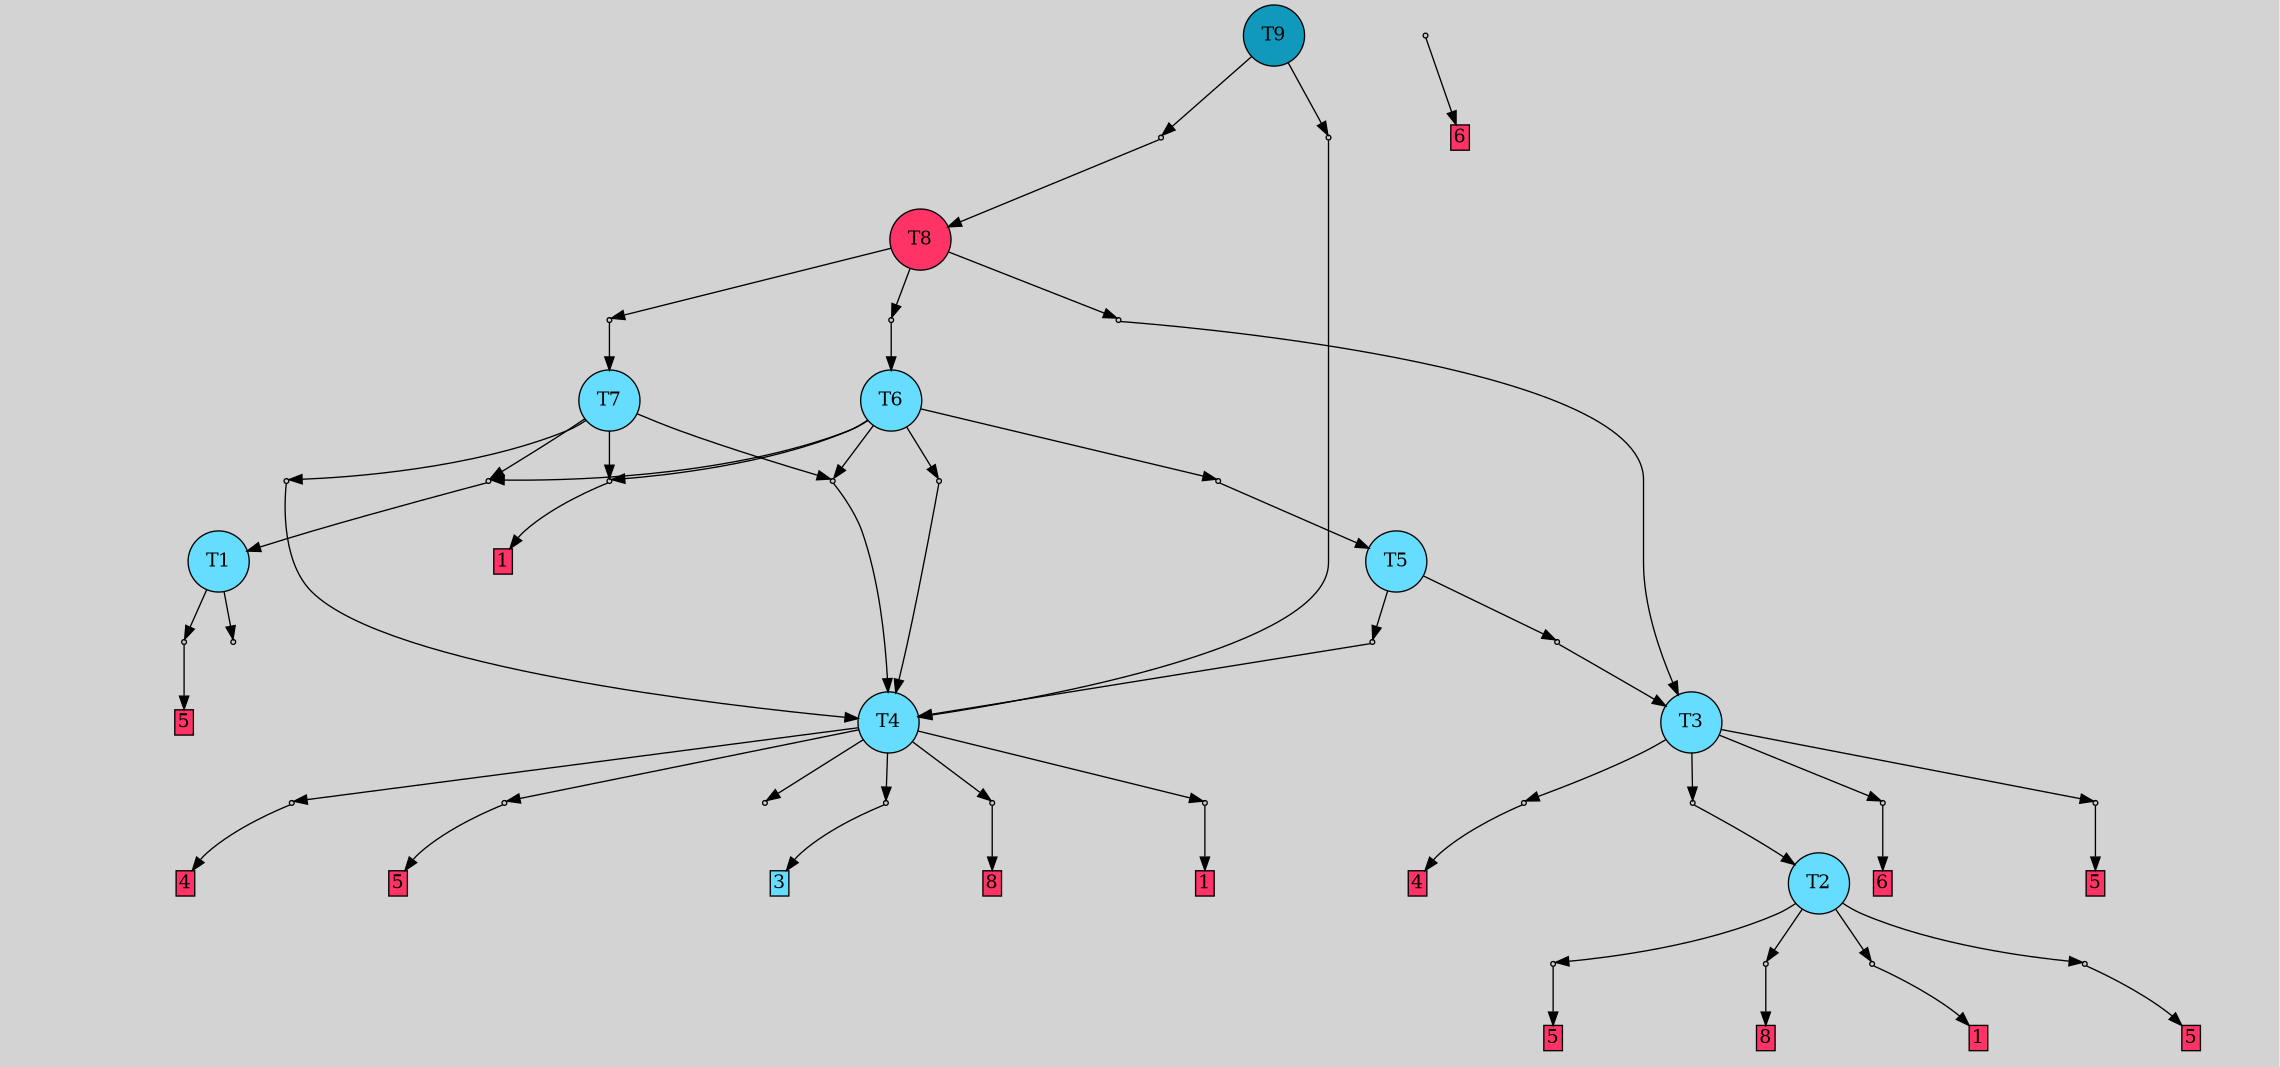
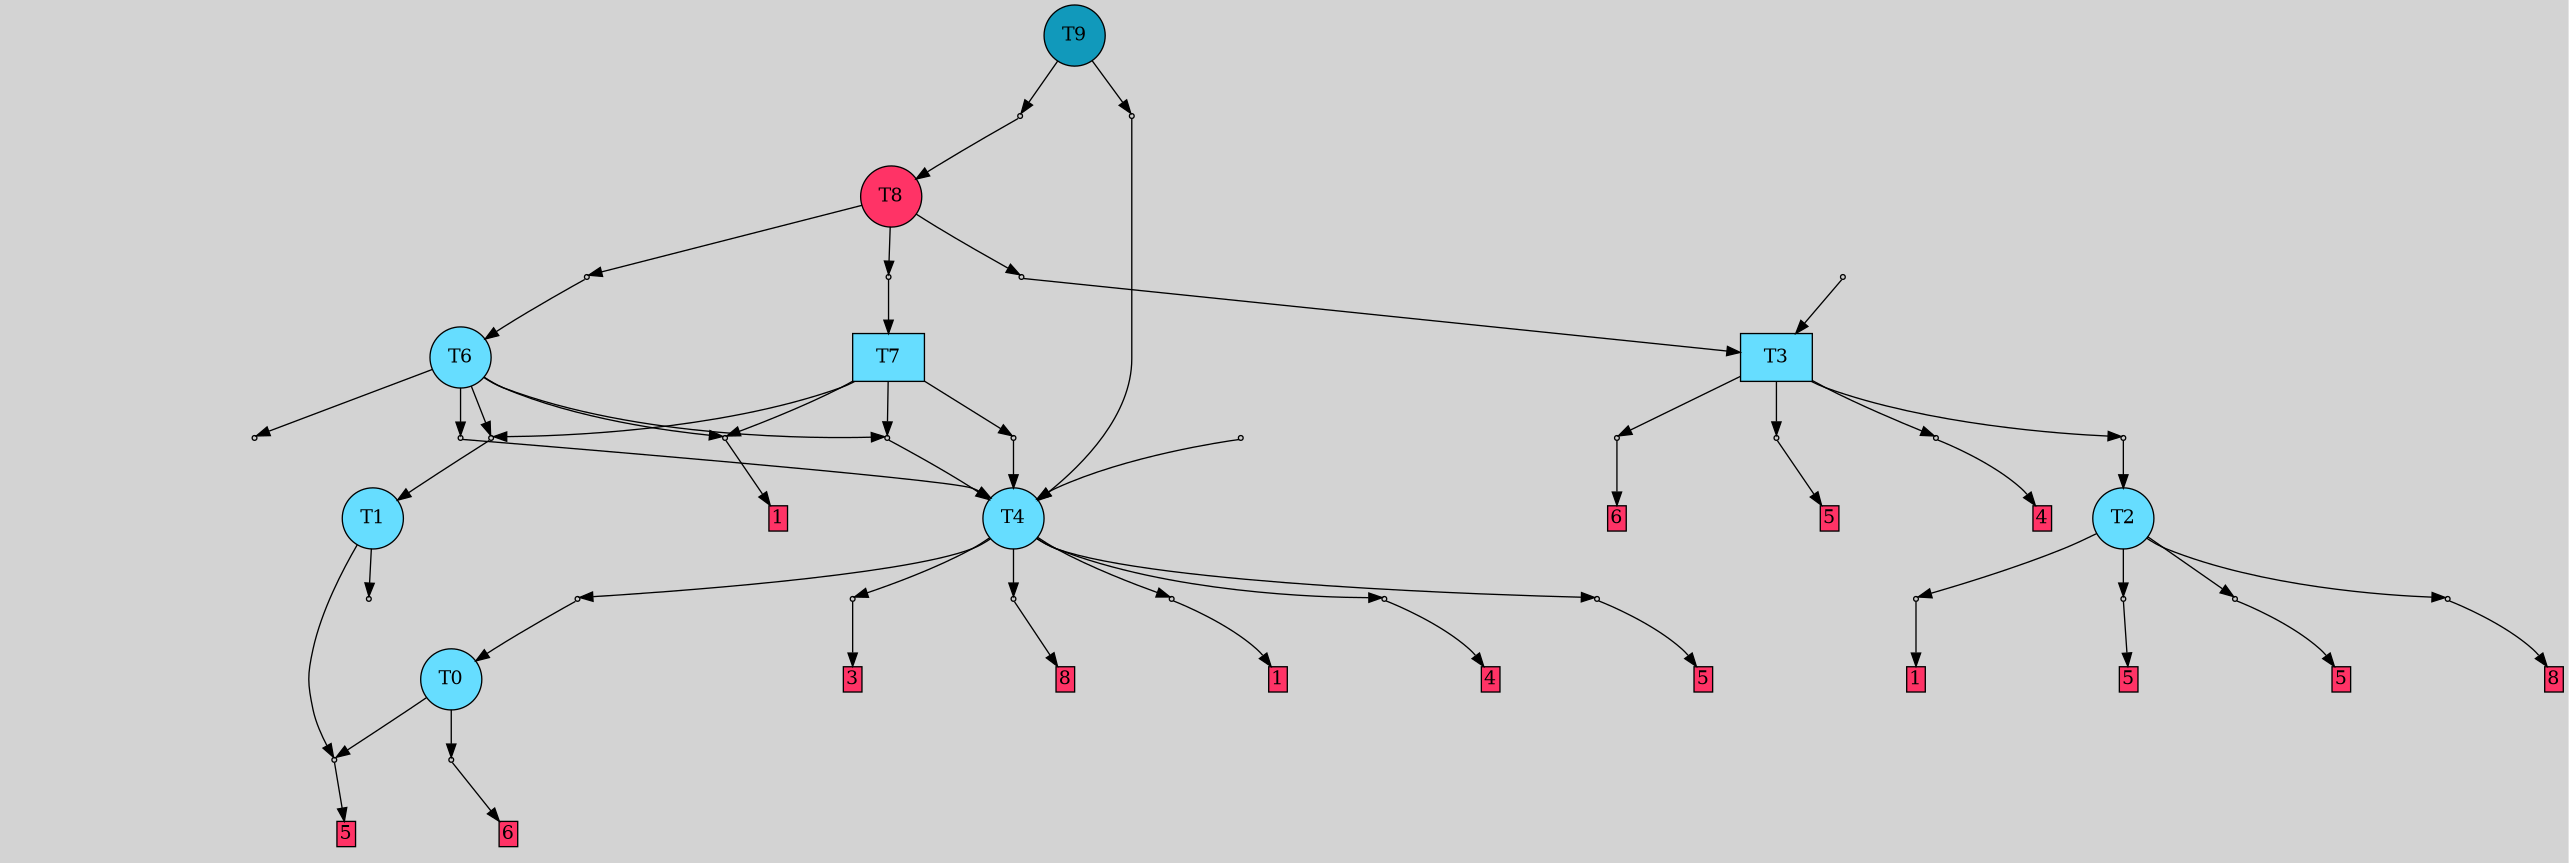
  digraph {
    bgcolor=lightgray
    node [shape=box style=filled]
    T9 [fillcolor="#1199bb" shape=circle]
    P28 [fillcolor="#cccccc" shape=point]
    P29 [fillcolor="#cccccc" shape=point]
+   T0 [fillcolor="#66ddff" shape=circle]
    P0 [fillcolor="#cccccc" shape=point]
    P1 [fillcolor="#cccccc" shape=point]
    n7 [label="4|0&3|1#2|5&#92;n" style=invis]
    n8 [fillcolor="#ff3366" height=0 label=5 margin=0.03 width=0]
    I1 [style=invis]
    n10 [fillcolor="#ff3366" height=0 label=6 margin=0.03 width=0]
    T1 [fillcolor="#66ddff" shape=circle]
    P2 [fillcolor="#cccccc" shape=point]
    I2 [style=invis]
    T2 [fillcolor="#66ddff" shape=circle]
    P3 [fillcolor="#cccccc" shape=point]
    P4 [fillcolor="#cccccc" shape=point]
    P5 [fillcolor="#cccccc" shape=point]
    P6 [fillcolor="#cccccc" shape=point]
    n19 [label="2|0&3|2#1|2&#92;n" style=invis]
    n20 [fillcolor="#ff3366" height=0 label=5 margin=0.03 width=0]
    n21 [label="6|0&3|1#1|2&#92;n" style=invis]
    n22 [fillcolor="#ff3366" height=0 label=8 margin=0.03 width=0]
    n23 [label="5|0&3|4#1|6&#92;n" style=invis]
    n24 [fillcolor="#ff3366" height=0 label=1 margin=0.03 width=0]
    n25 [label="5|0&1|3#2|5&#92;n" style=invis]
    n26 [fillcolor="#ff3366" height=0 label=5 margin=0.03 width=0]
-   T3 [fillcolor="#66ddff" shape=circle]
+   T3 [fillcolor="#66ddff"]
    P7 [fillcolor="#cccccc" shape=point]
    P8 [fillcolor="#cccccc" shape=point]
    P9 [fillcolor="#cccccc" shape=point]
    P10 [fillcolor="#cccccc" shape=point]
    n32 [label="4|0&4|4#3|2&#92;n" style=invis]
    n33 [fillcolor="#ff3366" height=0 label=6 margin=0.03 width=0]
    n34 [label="2|0&3|2#1|2&#92;n" style=invis]
    n35 [fillcolor="#ff3366" height=0 label=5 margin=0.03 width=0]
    n36 [label="3|0&3|6#0|4&#92;n" style=invis]
    n37 [fillcolor="#ff3366" height=0 label=4 margin=0.03 width=0]
    n38 [label="2|0&3|2#1|7&#92;n" style=invis]
    T4 [fillcolor="#66ddff" shape=circle]
    P11 [fillcolor="#cccccc" shape=point]
    P12 [fillcolor="#cccccc" shape=point]
    P13 [fillcolor="#cccccc" shape=point]
    P14 [fillcolor="#cccccc" shape=point]
    P15 [fillcolor="#cccccc" shape=point]
    P16 [fillcolor="#cccccc" shape=point]
    n46 [label="3|0&3|6#0|4&#92;n" style=invis]
    n47 [fillcolor="#ff3366" height=0 label=4 margin=0.03 width=0]
    n48 [label="2|0&3|1#1|3&#92;n" style=invis]
    n49 [fillcolor="#ff3366" height=0 label=5 margin=0.03 width=0]
    n50 [label="1|0&3|7#4|3&#92;n" style=invis]
    n51 [label="2|0&4|1#3|2&#92;n" style=invis]
-   n52 [fillcolor="#66ddff" height=0 label=3 margin=0.03 width=0]
+   n52 [fillcolor="#ff3366" height=0 label=3 margin=0.03 width=0]
    n53 [label="6|0&3|1#1|2&#92;n" style=invis]
    n54 [fillcolor="#ff3366" height=0 label=8 margin=0.03 width=0]
    n55 [label="2|0&3|1#4|4&#92;n" style=invis]
    n56 [fillcolor="#ff3366" height=0 label=1 margin=0.03 width=0]
-   T5 [fillcolor="#66ddff" shape=circle]
    P17 [fillcolor="#cccccc" shape=point]
    P18 [fillcolor="#cccccc" shape=point]
    n60 [label="6|0&1|2#1|1&#92;n" style=invis]
    n61 [label="6|0&2|1#4|3&#92;n" style=invis]
    T6 [fillcolor="#66ddff" shape=circle]
    P19 [fillcolor="#cccccc" shape=point]
    P20 [fillcolor="#cccccc" shape=point]
    P21 [fillcolor="#cccccc" shape=point]
    P22 [fillcolor="#cccccc" shape=point]
    P23 [fillcolor="#cccccc" shape=point]
    n68 [label="2|0&3|2#1|4&#92;n" style=invis]
    n69 [label="2|0&3|1#4|4&#92;n" style=invis]
    n70 [fillcolor="#ff3366" height=0 label=1 margin=0.03 width=0]
    n71 [label="6|0&3|2#2|2&#92;n" style=invis]
    n72 [label="0|6&1|5#1|4&#92;n2|0&4|3#0|6&#92;n" style=invis]
    n73 [label="4|0&4|7#3|3&#92;n" style=invis]
-   T7 [fillcolor="#66ddff" shape=circle]
+   T7 [fillcolor="#66ddff"]
    P24 [fillcolor="#cccccc" shape=point]
    n76 [label="1|0&4|7#3|3&#92;n" style=invis]
    T8 [fillcolor="#ff3366" shape=circle]
    P25 [fillcolor="#cccccc" shape=point]
    P26 [fillcolor="#cccccc" shape=point]
    P27 [fillcolor="#cccccc" shape=point]
    n81 [label="6|0&2|1#4|1&#92;n" style=invis]
    n82 [label="6|3&1|4#4|3&#92;n2|0&0|3#4|6&#92;n" style=invis]
    n83 [label="3|0&3|3#0|6&#92;n" style=invis]
    n84 [label="6|0&2|7#2|7&#92;n" style=invis]
    n85 [label="6|0&2|2#1|1&#92;n" style=invis]
    subgraph sub_1 {
      rank=same
      T9
    }
    T9 -> P28
    T9 -> P29
    P28 -> T8
    P28 -> n84 [style=invis]
    P29 -> T4
    P29 -> n85 [style=invis]
+   T0 -> P0
+   T0 -> P1
    P0 -> n7 [style=invis]
    P0 -> n8
    P1 -> I1 [style=invis]
    P1 -> n10
    T1 -> P0
    T1 -> P2
    P2 -> I2 [style=invis]
    T2 -> P3
    T2 -> P4
    T2 -> P5
    T2 -> P6
    P3 -> n19 [style=invis]
    P3 -> n20
    P4 -> n21 [style=invis]
    P4 -> n22
    P5 -> n23 [style=invis]
    P5 -> n24
    P6 -> n25 [style=invis]
    P6 -> n26
    T3 -> P7
    T3 -> P8
    T3 -> P9
    T3 -> P10
    P7 -> n32 [style=invis]
    P7 -> n33
    P8 -> n34 [style=invis]
    P8 -> n35
    P9 -> n36 [style=invis]
    P9 -> n37
    P10 -> T2
    P10 -> n38 [style=invis]
    T4 -> P11
    T4 -> P12
    T4 -> P13
    T4 -> P14
    T4 -> P15
    T4 -> P16
    P11 -> n46 [style=invis]
    P11 -> n47
    P12 -> n48 [style=invis]
    P12 -> n49
+   P13 -> T0
    P13 -> n50 [style=invis]
    P14 -> n51 [style=invis]
    P14 -> n52
    P15 -> n53 [style=invis]
    P15 -> n54
    P16 -> n55 [style=invis]
    P16 -> n56
-   T5 -> P17
-   T5 -> P18
    P17 -> T4
    P17 -> n60 [style=invis]
    P18 -> T3
    P18 -> n61 [style=invis]
    T6 -> P19
    T6 -> P20
    T6 -> P21
    T6 -> P22
    T6 -> P23
    P19 -> T1
    P19 -> n68 [style=invis]
    P20 -> n69 [style=invis]
    P20 -> n70
    P21 -> T4
    P21 -> n71 [style=invis]
-   P22 -> T5
    P22 -> n72 [style=invis]
    P23 -> T4
    P23 -> n73 [style=invis]
    T7 -> P19
    T7 -> P20
    T7 -> P21
    T7 -> P24
    P24 -> T4
    P24 -> n76 [style=invis]
    T8 -> P25
    T8 -> P26
    T8 -> P27
    P25 -> T3
    P25 -> n81 [style=invis]
    P26 -> T7
    P26 -> n82 [style=invis]
    P27 -> T6
    P27 -> n83 [style=invis]
  }
